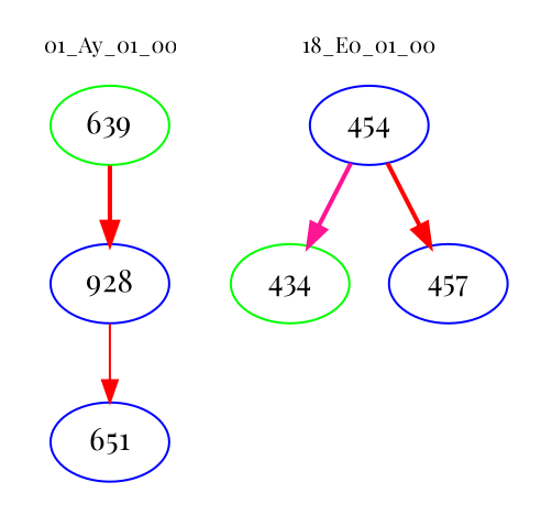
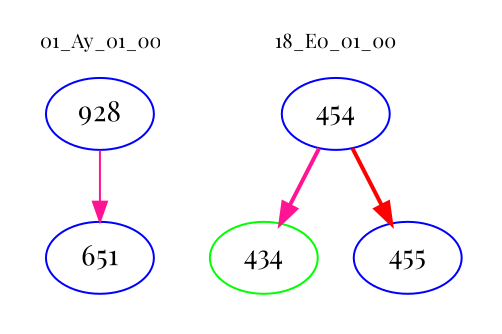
  digraph {
    fontname="Playfair Display"
    node [color=blue fontname="Playfair Display"]
    edge [color=red fontname="Playfair Display" style=bold]
-   n1 [color=green label=639]
    n2 [label=928]
    n3 [label=651]
    n4 [color=green label=434]
    n5 [label=454]
-   n6 [label=457]
+   n6 [label=455]
    subgraph cluster_1 {
      color=white
      fontsize=10
      label="01_Ay_01_00"
-     n1
      n2
      n3
    }
    subgraph cluster_2 {
      color=white
      fontsize=10
      label="18_E0_01_00"
      n4
      n5
      n6
    }
-   n1 -> n2
-   n2 -> n3 [style=solid]
+   n2 -> n3 [color=deeppink style=solid]
    n5 -> n4 [color=deeppink]
    n5 -> n6
  }
